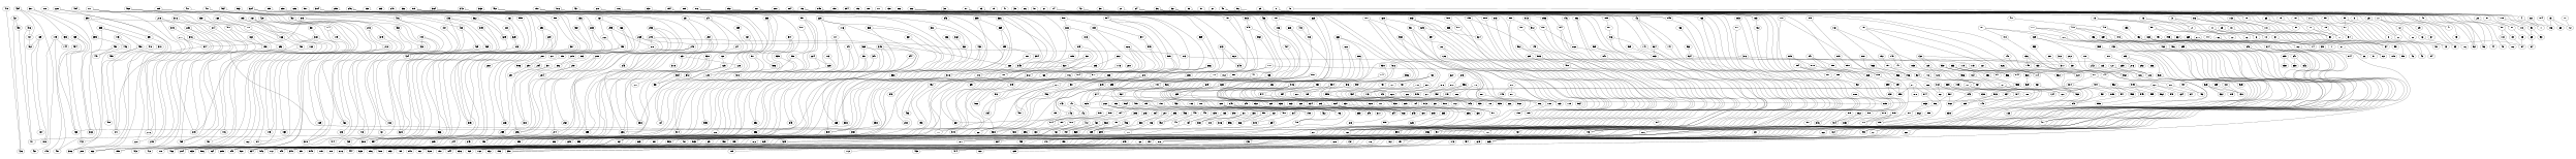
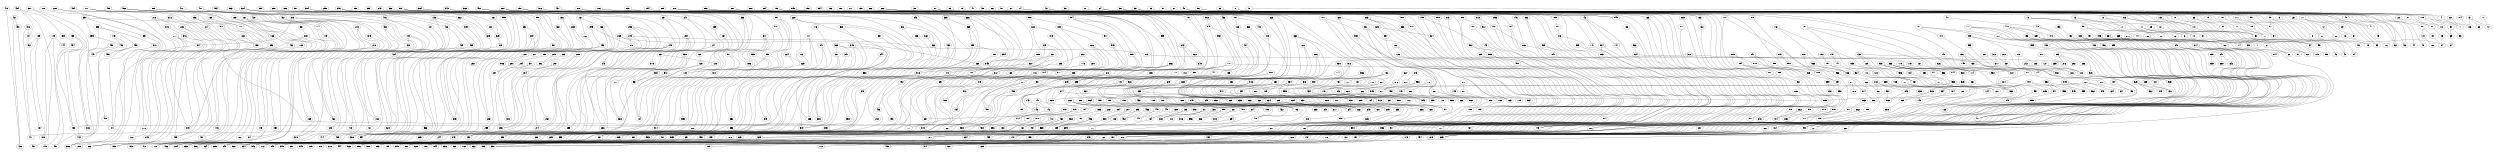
  strict graph {
    node [weight=0]
    edge [weight=0]
    427
    426
    430
    411
    598
    651
    638
    643
    639
    634
    722
    719
    723
    295
    278
    258
    279
    263
    259
    302
    312
    257
    317
    364
    365
    366
    367
    351
    875
    895
    894
    898
    3
    2
    62
    6
    7
    905
    865
    840
    488
    489
    158
    159
    362
    360
    333
    347
    345
    522
    524
    525
    115
    114
    127
    122
    126
    131
    130
    147
    142
    194
    146
    504
    199
    500
    396
    443
    446
    442
    447
    17
    12
    20
    16
    88
    13
    84
    246
    247
    244
    274
    250
    318
    96
    98
    110
    100
    89
    65
    102
    64
    946
    947
    951
    923
    943
    848
    849
    845
    844
    580
    682
    577
    683
    715
    575
    578
    574
    903
    902
    839
    838
    820
    825
    799
    824
    897
    829
    896
    137
    132
    610
    665
    958
    679
    293
    256
    276
    292
    202
    139
    207
    203
    134
    388
    206
    198
    569
    389
    211
    961
    960
    700
    964
    709
    842
    867
    784
    843
    745
    909
    904
    861
    551
    550
    558
    546
    535
    129
    124
    9
    8
    392
    393
    397
    452
    327
    326
    315
    383
    382
    458
    370
    455
    459
    371
    163
    32
    45
    33
    76
    445
    448
    787
    783
    836
    782
    743
    690
    695
    803
    816
    847
    886
    846
    850
    760
    69
    108
    106
    355
    350
    369
    359
    358
    354
    649
    644
    30
    82
    579
    582
    242
    591
    774
    664
    767
    814
    758
    763
    762
    42
    43
    55
    54
    59
    35
    34
    342
    230
    343
    346
    165
    173
    160
    164
    116
    229
    420
    174
    179
    175
    178
    182
    530
    527
    121
    531
    835
    834
    830
    516
    513
    517
    549
    540
    588
    548
    791
    828
    790
    832
    241
    237
    236
    128
    813
    812
    777
    277
    559
    554
    53
    52
    40
    41
    267
    266
    262
    271
    287
    n283 [label=986]
    290
    491
    490
    646
    647
    611
    658
    642
    417
    428
    416
    425
    429
    421
    424
    942
    718
    939
    736
    733
    737
    749
    932
    744
    288
    296
    285
    289
    547
    511
    586
    514
    510
    19
    14
    18
    22
    31
    26
    220
    208
    221
    819
    818
    891
    823
    963
    966
    967
    600
    601
    640
    653
    599
    515
    518
    538
    519
    87
    86
    101
    91
    99
    521
    520
    545
    822
    801
    827
    800
    804
    796
    780
    805
    21
    764
    721
    724
    720
    815
    788
    792
    793
    419
    422
    418
    414
    423
    730
    731
    727
    751
    934
    931
    935
    950
    954
    281
    268
    270
    869
    868
    872
    871
    874
    870
    906
    911
    5
    4
    1
    833
    584
    585
    581
    512
    583
    434
    431
    435
    407
    438
    402
    213
    378
    212
    169
    602
    603
    605
    785
    390
    395
    391
    201
    386
    38
    227
    177
    172
    176
    161
    666
    501
    667
    593
    496
    497
    952
    941
    953
    955
    940
    725
    103
    105
+   485
    656
    481
    880
    912
    877
    917
    373
    376
    219
    852
    853
    754
    759
    755
    189
    184
    188
    449
    253
    252
    255
    249
    195
    400
    190
    321
    187
    408
    186
    409
    191
    663
    661
    678
    629
    613
    616
    612
    648
    275
    273
    471
    466
    269
    264
    254
    243
    334
    77
    72
    406
    477
    475
    474
    662
    543
    645
    617
    509
    508
    138
    708
    713
    712
    810
    775
    811
    806
    798
    192
    197
    876
    908
    873
    893
    479
    478
    654
    483
    655
    487
    348
    353
    349
    625
    879
    890
    67
    111
    97
    109
    71
    368
    357
    352
    356
    726
    196
    141
    140
    92
    93
    282
    280
    283
    956
    677
    957
    779
    95
    94
    90
    314
    539
    689
    684
    590
    60
    619
    618
    563
    562
    329
    328
    143
    248
    245
    66
    594
    705
    607
    595
    704
    609
    570
    631
    571
    171
    214
    166
    170
    215
    480
    476
    670
    671
    675
    674
    620
    809
    453
    11
    10
    74
    75
    46
    70
    50
    320
    325
    313
    308
    336
    324
    555
    716
    502
    503
    498
    499
    949
    948
    945
    962
    959
    771
    439
    304
    265
    305
    260
    228
    225
    340
    112
    794
    795
    537
    541
    536
    552
    553
    560
    778
    802
    807
    913
    857
    860
    856
    523
    526
    150
    155
    151
    232
    224
    226
    117
    770
    739
    965
    23
    899
    831
    384
    596
    597
    385
    460
    457
    461
    291
    57
    56
    135
    330
    436
    433
    432
    592
    884
    885
    881
    916
    680
    681
    769
    768
    776
    687
    394
    564
    557
    556
    920
    24
    25
    37
    29
    118
    123
    231
    532
    866
    686
    691
    698
    692
    566
    693
    133
    204
    63
    58
    299
    298
    735
    926
    927
    441
    440
    405
    533
    544
    361
    889
    888
    337
    484
    233
    120
    125
    534
    659
    650
    339
    338
    450
    451
    311
    310
    306
    36
    627
    676
    622
    0
    156
    157
    486
    918
    883
    341
    761
    756
    492
    493
    154
    272
    937
    381
    380
    377
    454
    773
    415
    714
    717
    468
    473
    469
    752
    757
    728
    765
    929
    928
    925
    738
    746
    149
    148
    144
    344
    401
    444
    907
    910
    49
    48
    44
    669
    614
    668
    615
    363
    238
    652
    628
    633
    706
    703
    482
    742
    864
    747
    734
    404
    919
    914
    437
    808
    113
    495
    494
    854
    855
    851
    921
    316
    181
    410
    180
    185
    507
    506
    n818 [label=988]
    209
    331
    200
    217
    216
    374
    732
    729
    753
    936
    301
    300
    632
    637
    608
    636
    51
    332
    701
    626
    858
    859
    789
    797
    938
    572
    573
    297
    284
    505
    837
    901
    193
    398
    463
    462
-   470
    104
    740
    741
    924
    621
    624
    641
    748
    944
    218
    79
    78
    587
+   697
    589
    107
    235
    561
    694
    699
    657
    240
    15
    168
    387
    464
    465
    606
    630
    635
    623
    119
    528
    529
    309
    223
    222
    456
    28
    80
    85
    294
    323
    319
    322
    568
    565
    167
    162
    153
    152
    467
    375
    863
    542
    826
    821
    892
    239
    887
    183
    412
    83
    210
    335
    372
    307
    39
    472
    73
    68
    930
    711
    702
    710
    136
    205
    576
    862
    750
    47
    145
    234
    841
    61
    696
    817
    604
    673
    672
    882
    261
    933
    399
    781
    303
    379
    707
    403
    915
    772
    766
    685
    251
    81
    922
    27
    786
    660
    413
    900
    878
    567
    427 -- 426
    427 -- 430
    430 -- 411
    598 -- 651
    598 -- 638
    638 -- 643
    638 -- 639
    639 -- 634
    722 -- 719
    722 -- 723
    295 -- 278
    295 -- 258
    278 -- 279
    258 -- 263
    258 -- 259
    279 -- 302
    302 -- 300
    312 -- 257
    312 -- 317
    364 -- 365
    364 -- 366
    366 -- 367
    366 -- 351
    875 -- 895
    895 -- 894
    894 -- 898
    3 -- 2
    3 -- 62
    3 -- 6
    6 -- 7
    905 -- 865
    865 -- 840
    488 -- 489
    488 -- 158
    158 -- 159
    362 -- 360
    360 -- 333
    347 -- 345
    522 -- 524
    524 -- 525
    524 -- 115
    115 -- 114
    127 -- 122
    127 -- 126
    126 -- 131
    131 -- 130
    147 -- 142
    147 -- 194
    147 -- 146
    142 -- 504
    194 -- 199
    146 -- 500
    199 -- 396
    396 -- 401
    443 -- 446
    443 -- 442
    446 -- 447
    17 -- 12
    17 -- 20
    17 -- 16
    12 -- 88
    12 -- 13
    16 -- 84
    246 -- 247
    246 -- 244
    246 -- 274
    247 -- 250
    247 -- 318
    96 -- 98
    96 -- 110
    98 -- 100
    98 -- 89
    110 -- 65
    100 -- 102
    89 -- 84
    65 -- 64
    946 -- 947
    946 -- 951
    946 -- 923
    947 -- 943
    848 -- 849
    848 -- 845
    845 -- 844
    580 -- 682
    580 -- 577
    682 -- 683
    682 -- 715
    577 -- 575
    575 -- 578
    575 -- 574
    903 -- 902
    903 -- 839
    839 -- 838
    820 -- 825
    820 -- 799
    825 -- 824
    825 -- 897
    824 -- 829
    897 -- 896
    137 -- 132
    610 -- 665
    958 -- 679
    293 -- 256
    293 -- 276
    293 -- 292
    202 -- 139
    202 -- 207
    202 -- 203
    139 -- 134
    207 -- 388
    207 -- 206
    203 -- 198
    134 -- 569
    388 -- 389
    206 -- 211
    961 -- 960
    961 -- 700
    961 -- 964
    700 -- 709
    842 -- 867
    842 -- 784
    842 -- 843
    784 -- 745
    843 -- 902
    909 -- 904
    909 -- 861
    551 -- 550
    551 -- 558
    551 -- 546
    550 -- 535
    550 -- 129
    129 -- 124
    9 -- 8
    8 -- 13
    392 -- 393
    392 -- 397
    393 -- 388
    393 -- 452
    327 -- 326
    327 -- 315
    383 -- 382
    383 -- 458
    383 -- 370
    458 -- 455
    458 -- 459
    370 -- 371
    163 -- 158
    32 -- 45
    32 -- 33
    32 -- 76
    445 -- 448
    787 -- 783
    787 -- 836
    783 -- 782
    782 -- 743
    690 -- 695
    803 -- 816
    847 -- 886
    847 -- 846
    847 -- 850
    850 -- 760
    69 -- 108
    108 -- 110
    108 -- 106
    355 -- 350
    355 -- 369
    369 -- 367
    369 -- 359
    359 -- 358
    359 -- 354
    354 -- 343
    649 -- 644
    30 -- 82
    579 -- 582
    242 -- 126
    591 -- 774
    591 -- 664
    774 -- 767
    664 -- 665
    767 -- 814
    758 -- 763
    763 -- 844
    763 -- 762
    42 -- 43
    42 -- 55
    55 -- 54
    54 -- 59
    35 -- 34
    342 -- 230
    342 -- 343
    343 -- 346
    165 -- 173
    165 -- 160
    165 -- 164
    116 -- 229
    420 -- 174
    174 -- 179
    174 -- 175
    179 -- 178
    182 -- 159
    530 -- 527
    530 -- 121
    530 -- 531
    835 -- 834
    835 -- 830
    834 -- 839
    516 -- 513
    516 -- 517
    513 -- 549
    517 -- 540
    549 -- 588
    549 -- 548
    791 -- 828
    791 -- 790
    791 -- 832
    241 -- 237
    237 -- 236
    237 -- 128
    128 -- 129
    813 -- 812
    812 -- 777
    277 -- 276
    559 -- 554
    53 -- 52
    53 -- 40
    40 -- 41
    267 -- 266
    267 -- 262
    266 -- 271
    266 -- 287
    262 -- 263
    287 -- n283
    287 -- 290
    290 -- 291
    491 -- 490
    491 -- 646
    646 -- 647
    646 -- 611
    647 -- 658
    647 -- 642
    417 -- 428
    417 -- 416
    428 -- 425
    428 -- 429
    416 -- 178
    416 -- 421
    425 -- 424
    942 -- 943
    942 -- 718
    942 -- 939
    736 -- 733
    736 -- 737
    736 -- 749
    733 -- 932
    749 -- 744
    288 -- 296
    288 -- 285
    288 -- 289
    547 -- 546
    547 -- 511
    547 -- 586
    511 -- 514
    511 -- 510
    19 -- 14
    19 -- 18
    19 -- 22
    18 -- 31
    31 -- 26
    220 -- 208
    220 -- 221
    819 -- 846
    819 -- 818
    819 -- 891
    818 -- 823
    823 -- 894
    963 -- 966
    966 -- 967
    600 -- 601
    600 -- 640
    600 -- 653
    601 -- 599
    515 -- 514
    515 -- 518
    515 -- 538
    518 -- 519
    87 -- 82
    87 -- 86
    87 -- 101
    86 -- 18
    86 -- 91
    101 -- 99
    521 -- 525
    521 -- 520
    521 -- 545
    520 -- 517
    520 -- 518
    822 -- 823
    822 -- 801
    822 -- 827
    801 -- 800
    801 -- 804
    800 -- 796
    804 -- 780
    804 -- 805
    780 -- 809
    21 -- 20
    764 -- 721
    721 -- 724
    721 -- 720
    815 -- 812
    815 -- 788
    788 -- 792
    792 -- 793
    419 -- 422
    419 -- 418
    419 -- 414
    422 -- 423
    730 -- 731
    730 -- 727
    730 -- 751
    727 -- 934
    934 -- 931
    934 -- 935
    950 -- 951
    950 -- 954
    954 -- 931
    281 -- 268
    268 -- 270
    869 -- 896
    869 -- 868
    869 -- 872
    871 -- 898
    871 -- 874
    871 -- 870
    874 -- 906
    906 -- 911
    911 -- 910
    5 -- 4
    4 -- 1
    833 -- 868
    584 -- 588
    584 -- 585
    584 -- 581
    585 -- 512
    585 -- 583
    583 -- 582
    434 -- 431
    434 -- 435
    434 -- 407
    435 -- 438
    407 -- 402
    213 -- 378
    213 -- 212
    212 -- 169
    602 -- 634
    602 -- 603
    603 -- 605
    785 -- 784
    390 -- 395
    390 -- 391
    390 -- 201
    395 -- 446
    391 -- 386
    38 -- 43
    227 -- 114
    177 -- 172
    177 -- 176
    177 -- 161
    666 -- 501
    666 -- 667
    666 -- 593
    501 -- 496
    496 -- 497
    952 -- 941
    952 -- 953
    952 -- 955
    941 -- 940
    940 -- 725
    103 -- 101
    103 -- 105
+   485 -- 656
    656 -- 481
    880 -- 912
    880 -- 877
    912 -- 917
    373 -- 376
    376 -- 219
    852 -- 853
    852 -- 754
    853 -- 917
    754 -- 759
    754 -- 755
    189 -- 402
    189 -- 184
    189 -- 188
    449 -- 452
    449 -- 448
    253 -- 252
    253 -- 255
    253 -- 249
    195 -- 194
    195 -- 400
    195 -- 190
    321 -- 317
    187 -- 408
    187 -- 186
    408 -- 409
    186 -- 191
    191 -- 190
    663 -- 661
    678 -- 679
    678 -- 629
    613 -- 616
    613 -- 612
    613 -- 648
    275 -- 278
    275 -- 274
    275 -- 273
    273 -- 276
    471 -- 466
    269 -- 271
    269 -- 268
    269 -- 264
    254 -- 255
    254 -- 243
    254 -- 334
    77 -- 72
    406 -- 411
    406 -- 407
    477 -- 475
    475 -- 474
    475 -- 662
    543 -- 519
    645 -- 644
    645 -- 640
    645 -- 617
    509 -- 504
    509 -- 508
    508 -- 569
    508 -- 138
    708 -- 713
    713 -- 712
    810 -- 775
    810 -- 811
    811 -- 806
    806 -- 798
    192 -- 197
    876 -- 877
    876 -- 908
    876 -- 873
    873 -- 893
    479 -- 474
    479 -- 478
    479 -- 654
    478 -- 164
    654 -- 483
    654 -- 655
    655 -- 487
    348 -- 345
    348 -- 353
    348 -- 349
    625 -- 629
    879 -- 890
    890 -- 895
    67 -- 111
    111 -- 97
    111 -- 109
    97 -- 99
    109 -- 71
    368 -- 365
    368 -- 353
    368 -- 357
    357 -- 352
    357 -- 356
    726 -- 723
    196 -- 201
    196 -- 197
    196 -- 141
    141 -- 140
    92 -- 65
    92 -- 93
    282 -- 280
    282 -- 283
    283 -- 270
    956 -- 677
    956 -- 957
    956 -- 779
    957 -- 943
    957 -- 960
    95 -- 97
    95 -- 94
    95 -- 90
    314 -- 315
    539 -- 546
    689 -- 684
    689 -- 590
    60 -- 1
    619 -- 639
    619 -- 618
    563 -- 562
    562 -- 329
    329 -- 328
    143 -- 142
    248 -- 236
    248 -- 249
    248 -- 245
    66 -- 71
    594 -- 705
    594 -- 607
    594 -- 595
    705 -- 704
    607 -- 609
    595 -- 570
    704 -- 631
    570 -- 571
    171 -- 214
    171 -- 166
    171 -- 170
    214 -- 215
    166 -- 480
    170 -- 476
    480 -- 481
    670 -- 777
    670 -- 671
    670 -- 675
    671 -- 667
    671 -- 616
    675 -- 674
    675 -- 620
    674 -- 679
    674 -- 809
    453 -- 452
    11 -- 6
    11 -- 10
    74 -- 75
    74 -- 46
    75 -- 70
    70 -- 71
    70 -- 50
    320 -- 325
    325 -- 313
    313 -- 308
    336 -- 333
    324 -- 329
    324 -- 325
    324 -- 555
    555 -- 554
    716 -- 712
    716 -- 570
    502 -- 140
    502 -- 503
    503 -- 590
    503 -- 498
    498 -- 499
    949 -- 948
    949 -- 945
    949 -- 962
    945 -- 959
    771 -- 783
    439 -- 442
    439 -- 438
    304 -- 265
    304 -- 305
    265 -- 264
    265 -- 260
    228 -- 229
    228 -- 225
    228 -- 340
    225 -- 112
    794 -- 798
    794 -- 795
    795 -- 824
    795 -- 790
    537 -- 541
    537 -- 536
    537 -- 552
    552 -- 553
    553 -- 548
    553 -- 560
    778 -- 779
    778 -- 802
    778 -- 807
    807 -- 806
    913 -- 912
    913 -- 857
    857 -- 860
    857 -- 856
    860 -- 861
    523 -- 519
    523 -- 526
    150 -- 496
    150 -- 155
    150 -- 151
    151 -- 146
    232 -- 643
    224 -- 225
    224 -- 226
    117 -- 112
    117 -- 526
    770 -- 739
    770 -- 965
    23 -- 10
    899 -- 898
    899 -- 831
    384 -- 389
    596 -- 597
    597 -- 595
    385 -- 460
    460 -- 457
    460 -- 461
    57 -- 52
    57 -- 56
    135 -- 134
    135 -- 330
    436 -- 409
    436 -- 433
    433 -- 432
    592 -- 593
    884 -- 845
    884 -- 885
    885 -- 881
    881 -- 916
-   916 -- 917
+   916 -- 201
    916 -- 920
    680 -- 713
    680 -- 681
    769 -- 768
    769 -- 776
    768 -- 687
    776 -- 777
    394 -- 197
    564 -- 557
    557 -- 326
    557 -- 556
    24 -- 25
    24 -- 37
    24 -- 29
    25 -- 20
    118 -- 123
    118 -- 231
    123 -- 122
    123 -- 532
    866 -- 867
    686 -- 683
    686 -- 687
    686 -- 691
    698 -- 692
    698 -- 566
    692 -- 554
    692 -- 693
    133 -- 132
    133 -- 328
    133 -- 204
    63 -- 50
    63 -- 58
    299 -- 298
    298 -- 290
    735 -- 926
    926 -- 923
    926 -- 927
    441 -- 440
    440 -- 405
    405 -- 400
    533 -- 536
    533 -- 532
    533 -- 544
    361 -- 365
    361 -- 360
    889 -- 888
    888 -- 893
    337 -- 340
    484 -- 489
    233 -- 120
    120 -- 125
    125 -- 124
    125 -- 534
    534 -- 531
    659 -- 658
    659 -- 650
    339 -- 338
    450 -- 447
    450 -- 451
    311 -- 330
    311 -- 310
    311 -- 306
    36 -- 33
    36 -- 41
    36 -- 37
    627 -- 676
    676 -- 677
    676 -- 622
    0 -- 1
    0 -- 92
    156 -- 157
    156 -- 486
    486 -- 487
    918 -- 883
    341 -- 352
    341 -- 340
    761 -- 760
    761 -- 756
    492 -- 497
    492 -- 493
    492 -- 154
    272 -- 257
    937 -- 940
    381 -- 380
    380 -- 215
    380 -- 377
    454 -- 451
    773 -- 768
    415 -- 426
    714 -- 717
    468 -- 377
    468 -- 473
    468 -- 469
    752 -- 757
    757 -- 756
    757 -- 728
    765 -- 760
    929 -- 932
    929 -- 928
    928 -- 925
    738 -- 743
    738 -- 739
    746 -- 860
    149 -- 188
    149 -- 148
    149 -- 144
    344 -- 345
    401 -- 444
    907 -- 902
    907 -- 906
    49 -- 52
    49 -- 48
    49 -- 44
    669 -- 665
    669 -- 614
    669 -- 668
    614 -- 611
    614 -- 615
    363 -- 367
    238 -- 250
    652 -- 644
    652 -- 661
    628 -- 629
    628 -- 633
    633 -- 706
    703 -- 706
    482 -- 487
    742 -- 743
    742 -- 864
    742 -- 747
    864 -- 865
    864 -- 861
    747 -- 734
    404 -- 409
    919 -- 914
    437 -- 440
    808 -- 809
    113 -- 112
    495 -- 490
    495 -- 494
    854 -- 756
    854 -- 855
    854 -- 851
    851 -- 921
    316 -- 317
    316 -- 236
    181 -- 176
    181 -- 410
    181 -- 180
    410 -- 411
    180 -- 157
    180 -- 185
    507 -- 506
    507 -- n818
    n818 -- 693
    209 -- 305
    209 -- 204
    331 -- 326
    331 -- 330
    200 -- 201
    217 -- 221
    217 -- 216
    217 -- 374
    374 -- 371
    732 -- 733
    732 -- 729
    732 -- 753
    729 -- 728
    729 -- 936
    301 -- 296
    301 -- 300
    632 -- 633
    632 -- 637
    632 -- 608
    637 -- 636
    51 -- 54
    51 -- 50
    332 -- 334
    701 -- 700
    701 -- 704
    701 -- 626
    858 -- 859
    789 -- 788
    797 -- 796
    938 -- 723
    938 -- 935
    572 -- 717
    572 -- 573
    573 -- 571
    297 -- 296
    297 -- 284
    505 -- 504
    837 -- 901
    901 -- 868
    193 -- 398
    463 -- 422
    463 -- 462
-   470 -- 371
    104 -- 106
    740 -- 741
    741 -- 924
    924 -- 967
    621 -- 620
    621 -- 624
    621 -- 641
    748 -- 753
    944 -- 720
    944 -- 941
    944 -- 945
    218 -- 219
    218 -- 215
    218 -- 216
    79 -- 78
    78 -- 34
    587 -- 558
+   697 -- 683
+   697 -- 695
+   697 -- 589
    589 -- 588
    107 -- 109
    235 -- 122
    561 -- 560
    694 -- 699
    657 -- 489
    657 -- 656
    240 -- 124
    15 -- 2
    15 -- 14
    168 -- 170
    387 -- 382
    387 -- 386
    464 -- 465
    465 -- 424
    606 -- 603
    606 -- 630
    630 -- 631
    630 -- 635
    635 -- 623
    119 -- 114
    119 -- 528
    528 -- 529
    309 -- 328
    223 -- 219
    223 -- 222
    456 -- 389
    456 -- 457
    28 -- 80
    80 -- 85
    85 -- 84
    294 -- 291
    323 -- 130
    323 -- 319
    323 -- 322
    568 -- 569
    568 -- 699
    568 -- 565
    167 -- 175
    167 -- 166
    167 -- 162
    153 -- 152
    152 -- 490
    152 -- 157
    467 -- 466
    467 -- 462
    375 -- 378
    375 -- 466
    375 -- 374
    863 -- 911
    542 -- 531
    826 -- 827
    821 -- 816
    821 -- 892
    892 -- 896
    892 -- 893
    239 -- 130
    887 -- 886
    183 -- 178
    183 -- 412
    83 -- 82
    83 -- 78
    210 -- 222
    335 -- 334
    335 -- 338
    372 -- 222
    307 -- 305
    39 -- 26
    472 -- 461
    73 -- 106
    73 -- 72
    73 -- 68
    930 -- 931
    711 -- 966
    711 -- 702
    711 -- 710
    710 -- 687
    136 -- 506
    205 -- 386
    205 -- 204
    576 -- 573
    862 -- 859
    750 -- 856
    47 -- 34
    145 -- 140
    234 -- 338
    841 -- 840
    61 -- 56
    696 -- 693
    817 -- 816
    604 -- 601
    604 -- 605
    604 -- 636
    673 -- 672
    672 -- 677
    882 -- 883
    882 -- 914
    261 -- 308
    933 -- 932
    399 -- 398
    781 -- 780
    781 -- 720
    303 -- 302
    379 -- 378
    707 -- 706
    403 -- 438
    403 -- 398
    915 -- 910
    915 -- 914
    915 -- 859
    772 -- 967
    766 -- 767
    766 -- 685
    251 -- 250
    251 -- 249
    81 -- 80
    922 -- 739
    27 -- 26
    786 -- 790
    660 -- 661
    413 -- 408
    900 -- 901
    878 -- 910
    567 -- 506
  }
